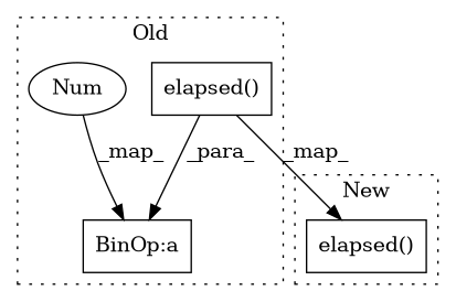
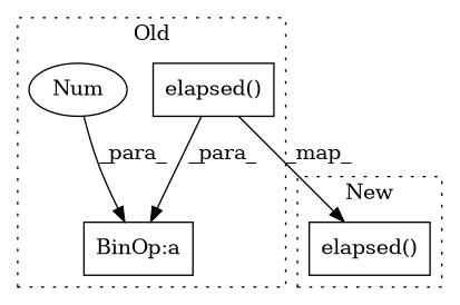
  digraph {
    node [a=75 l=45 shape=box]
    n1 [label="elapsed()" s=19784]
    n2 [a=82 l=3 label="BinOp:a" s=19829]
    n3 [a=76 l=4 label=Num s=19832 shape=ellipse]
    n4 [label="elapsed()" s=19777]
    subgraph cluster_1 {
      label=Old
      style=dotted
      n1
      n2
      n3
    }
    subgraph cluster_2 {
      label=New
      style=dotted
      n4
    }
    n1 -> n2 [label=_para_]
    n1 -> n4 [label=_map_]
-   n3 -> n2 [label=_map_]
+   n3 -> n2 [label=_para_]
  }
